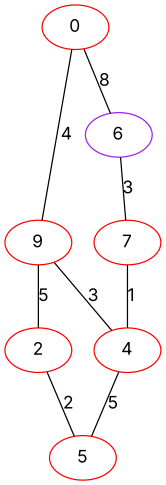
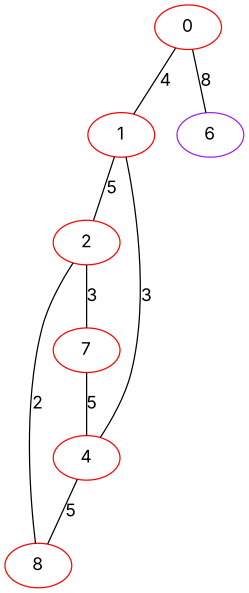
  graph {
    fontname=Inter
    node [color=red fontname=Inter weight=1]
    edge [fontname=Inter]
    0
-   1 [label=9]
+   1
    6 [color=purple weight=4]
    2
    4
-   5
+   5 [label=8]
    n7 [label=7]
    0 -- 1 [label=4]
    0 -- 6 [label=8]
    1 -- 2 [label=5]
    1 -- 4 [label=3]
    2 -- 5 [label=2]
-   6 -- n7 [label=3]
+   2 -- n7 [label=3]
    4 -- 5 [label=5]
-   n7 -- 4 [label=1]
+   n7 -- 4 [label=5]
  }
